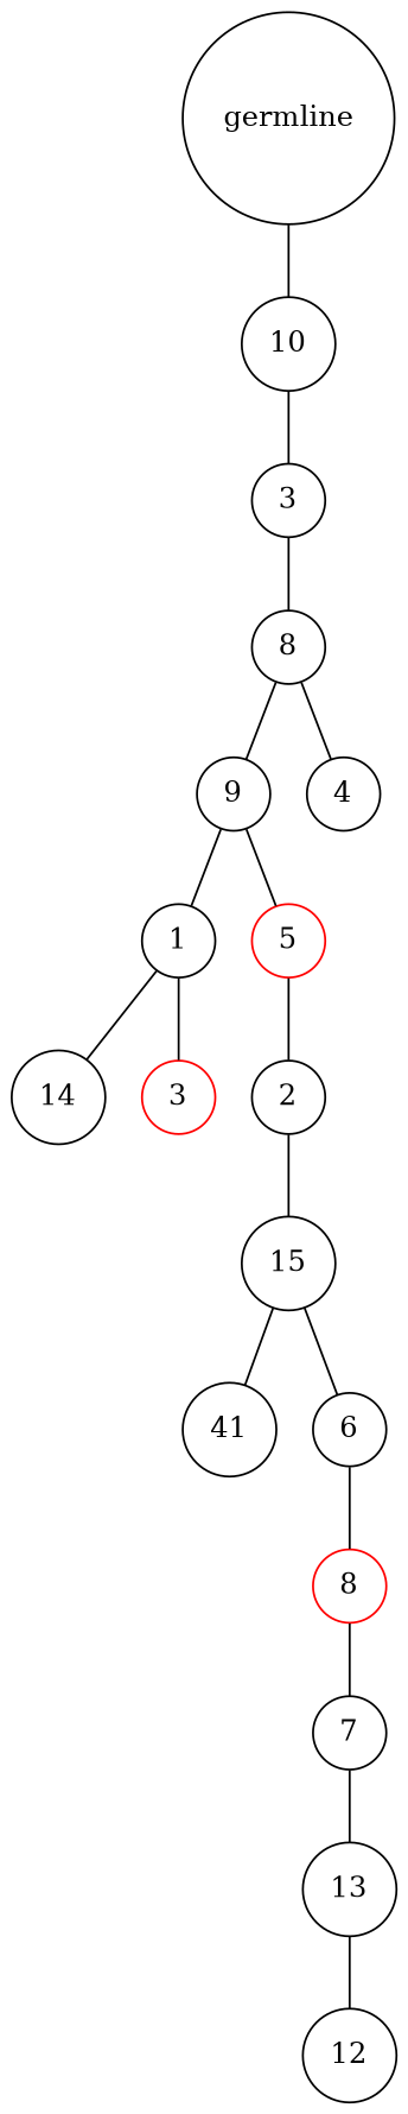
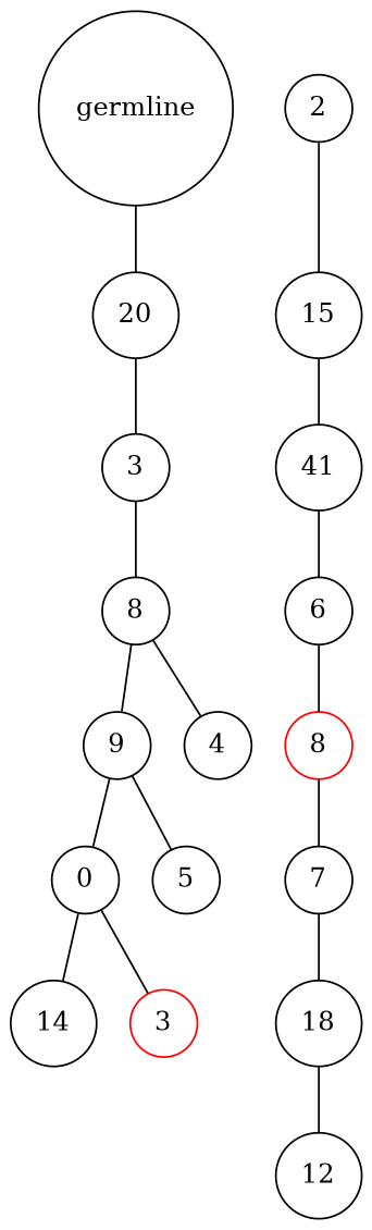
  graph {
    rankdir=UD
    splines=line
    node [shape=circle]
    n1 [label=germline]
-   n2 [label=10]
+   n2 [label=20]
    n3 [label=3]
    n4 [label=8]
    n5 [label=9]
    n6 [label=4]
-   n7 [label=1]
-   n8 [label=5 color=red]
+   n7 [label=0]
+   n8 [label=5]
    n9 [label=14]
    n10 [color=red label=3]
    n11 [label=2]
    n12 [label=15]
    n13 [label=41]
    n14 [label=6]
    n15 [color=red label=8]
    n16 [label=7]
-   n17 [label=13]
+   n17 [label=18]
    n18 [label=12]
    n1 -- n2
    n2 -- n3
    n3 -- n4
    n4 -- n5
    n4 -- n6
    n5 -- n7
    n5 -- n8
    n7 -- n9
    n7 -- n10
-   n8 -- n11
    n11 -- n12
    n12 -- n13
-   n12 -- n14
+   n13 -- n14
    n14 -- n15
    n15 -- n16
    n16 -- n17
    n17 -- n18
  }
